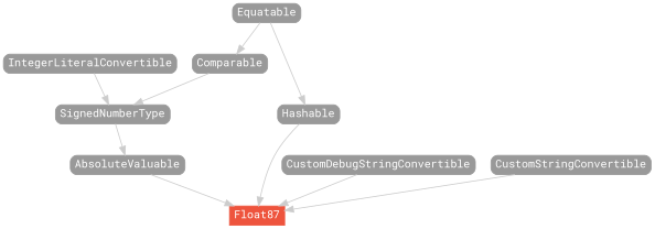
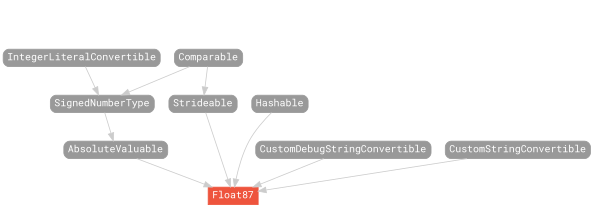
  strict digraph {
    fontname="Roboto Mono"
    node [color="#999999" fillcolor="#999999" fontcolor=white fontname="Roboto Mono" fontsize=12 margin="0.07,0.05" shape=box style="filled,rounded"]
    edge [color="#cccccc" fontname="Roboto Mono"]
    n1 [color="#ee543d" fillcolor="#ee543d" height=0.3 label=Float87 style=filled]
    AbsoluteValuable [height=0.3]
    Comparable [height=0.3]
    SignedNumberType [height=0.3]
+   Strideable [height=0.3]
    CustomDebugStringConvertible [height=0.3]
    CustomStringConvertible [height=0.3]
-   Equatable [height=0.3]
    Hashable [height=0.3]
    IntegerLiteralConvertible [height=0.3]
    subgraph sub_1 {
      rank=max
      n1
    }
    AbsoluteValuable -> n1
    Comparable -> SignedNumberType
+   Comparable -> Strideable
    SignedNumberType -> AbsoluteValuable
+   Strideable -> n1
    CustomDebugStringConvertible -> n1
    CustomStringConvertible -> n1
-   Equatable -> Comparable
-   Equatable -> Hashable
    Hashable -> n1
    IntegerLiteralConvertible -> SignedNumberType
  }
